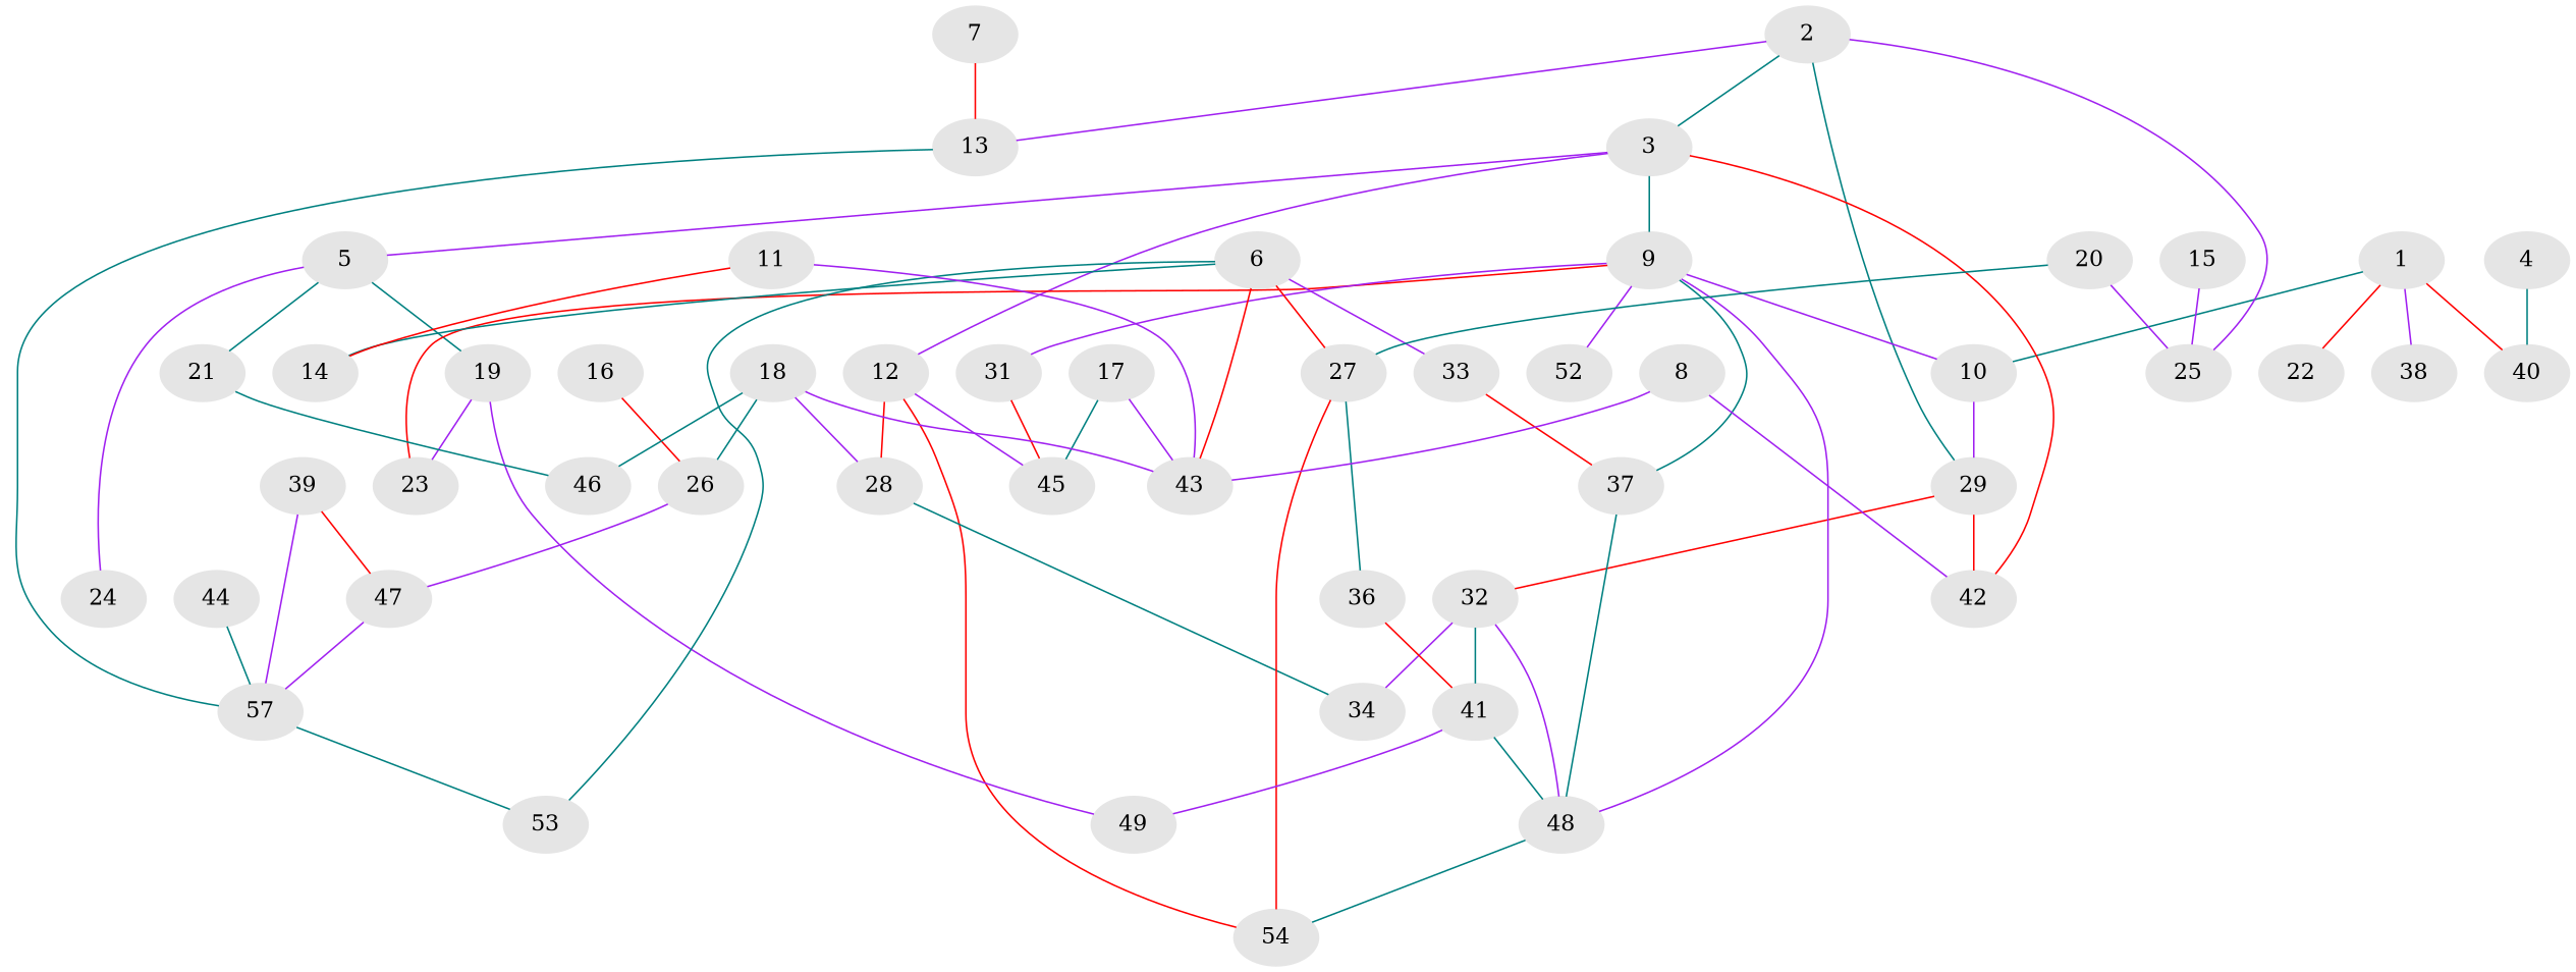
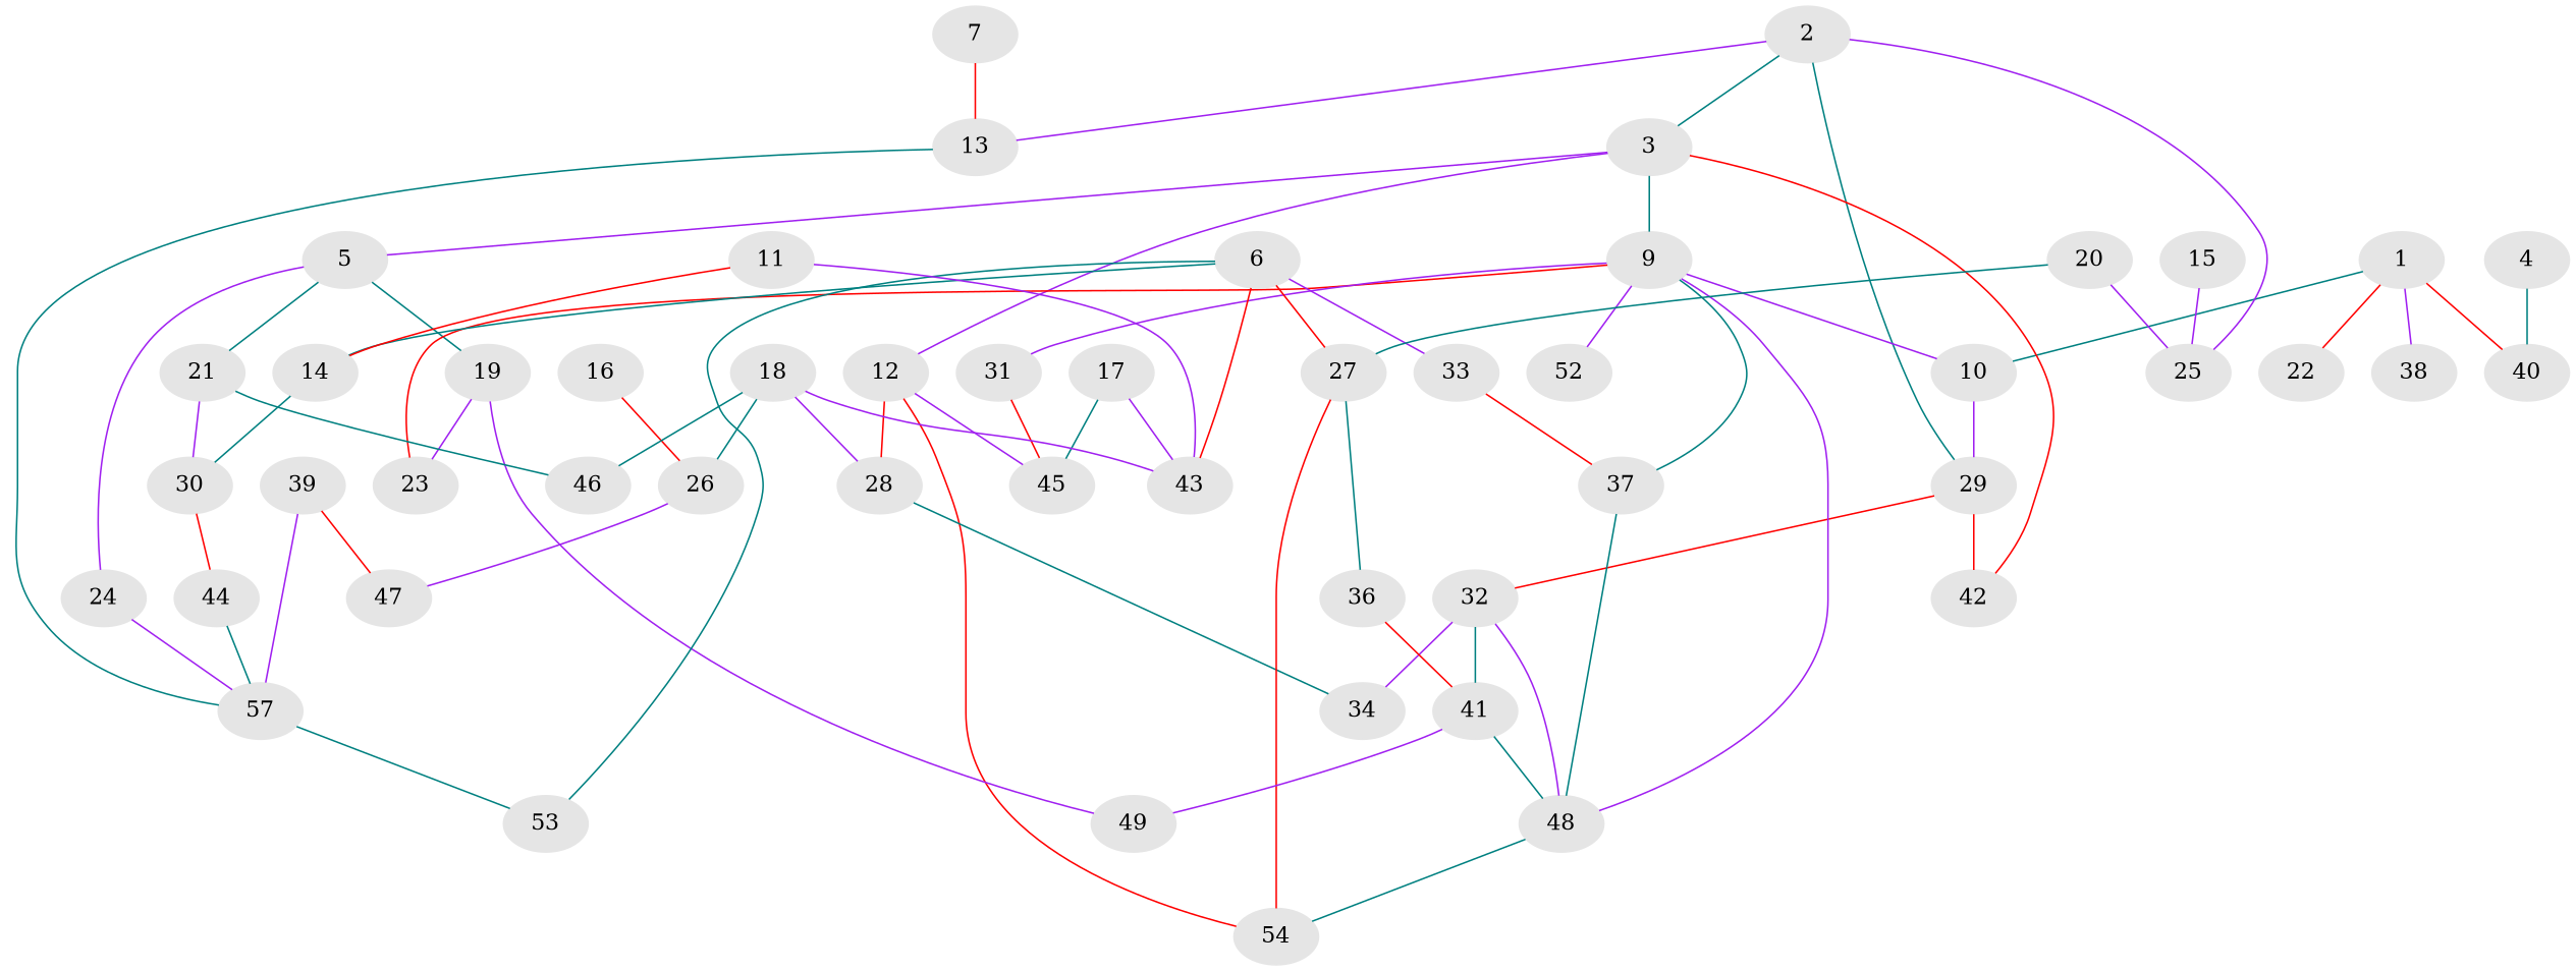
  graph {
    node [color=gray90 style=filled]
    edge [color=purple weight=1.0]
    1
    10
    22
    38
    40
    29
    2
    3
    13
    25
    5
    9
    12
    42
    n15 [label=57]
    32
    19
    21
    24
    23
    31
    37
    48
    52
    28
    45
    54
    4
    49
+   30
    46
    6
    14
    27
    33
    43
    53
    36
    7
-   8
    11
    34
    44
    15
    16
    26
    47
    17
    18
    20
    41
    39
    1 -- 10 [color=teal]
    1 -- 22 [color=red]
    1 -- 38
    1 -- 40 [color=red]
    10 -- 29
    29 -- 42 [color=red]
    29 -- 32 [color=red]
    2 -- 29 [color=teal]
    2 -- 3 [color=teal]
    2 -- 13
    2 -- 25
    3 -- 5
    3 -- 9 [color=teal]
    3 -- 12
    3 -- 42 [color=red]
    13 -- n15 [color=teal]
    5 -- 19 [color=teal]
    5 -- 21 [color=teal]
    5 -- 24
    9 -- 10
    9 -- 23 [color=red]
    9 -- 31
    9 -- 37 [color=teal]
    9 -- 48
    9 -- 52
    12 -- 28 [color=red]
    12 -- 45
    12 -- 54 [color=red]
    n15 -- 53 [color=teal]
    32 -- 48
    32 -- 34
    32 -- 41 [color=teal weight=2.0]
    19 -- 23
    19 -- 49
+   21 -- 30
    21 -- 46 [color=teal]
-   47 -- n15
+   24 -- n15
    31 -- 45 [color=red]
    37 -- 48 [color=teal]
    48 -- 54 [color=teal]
    28 -- 34 [color=teal]
    4 -- 40 [color=teal]
+   30 -- 44 [color=red]
    6 -- 14 [color=teal]
    6 -- 27 [color=red]
    6 -- 33
    6 -- 43 [color=red]
    6 -- 53 [color=teal]
+   14 -- 30 [color=teal]
    27 -- 54 [color=red]
    27 -- 36 [color=teal]
    33 -- 37 [color=red]
    36 -- 41 [color=red]
    7 -- 13 [color=red]
-   8 -- 42
-   8 -- 43
    11 -- 14 [color=red]
    11 -- 43
    44 -- n15 [color=teal]
    15 -- 25
    16 -- 26 [color=red]
    26 -- 47
    17 -- 45 [color=teal]
    17 -- 43
    18 -- 28
    18 -- 46 [color=teal]
    18 -- 43
    18 -- 26 [color=teal]
    20 -- 25
    20 -- 27 [color=teal]
    41 -- 48 [color=teal]
    41 -- 49
    39 -- n15
    39 -- 47 [color=red]
  }
